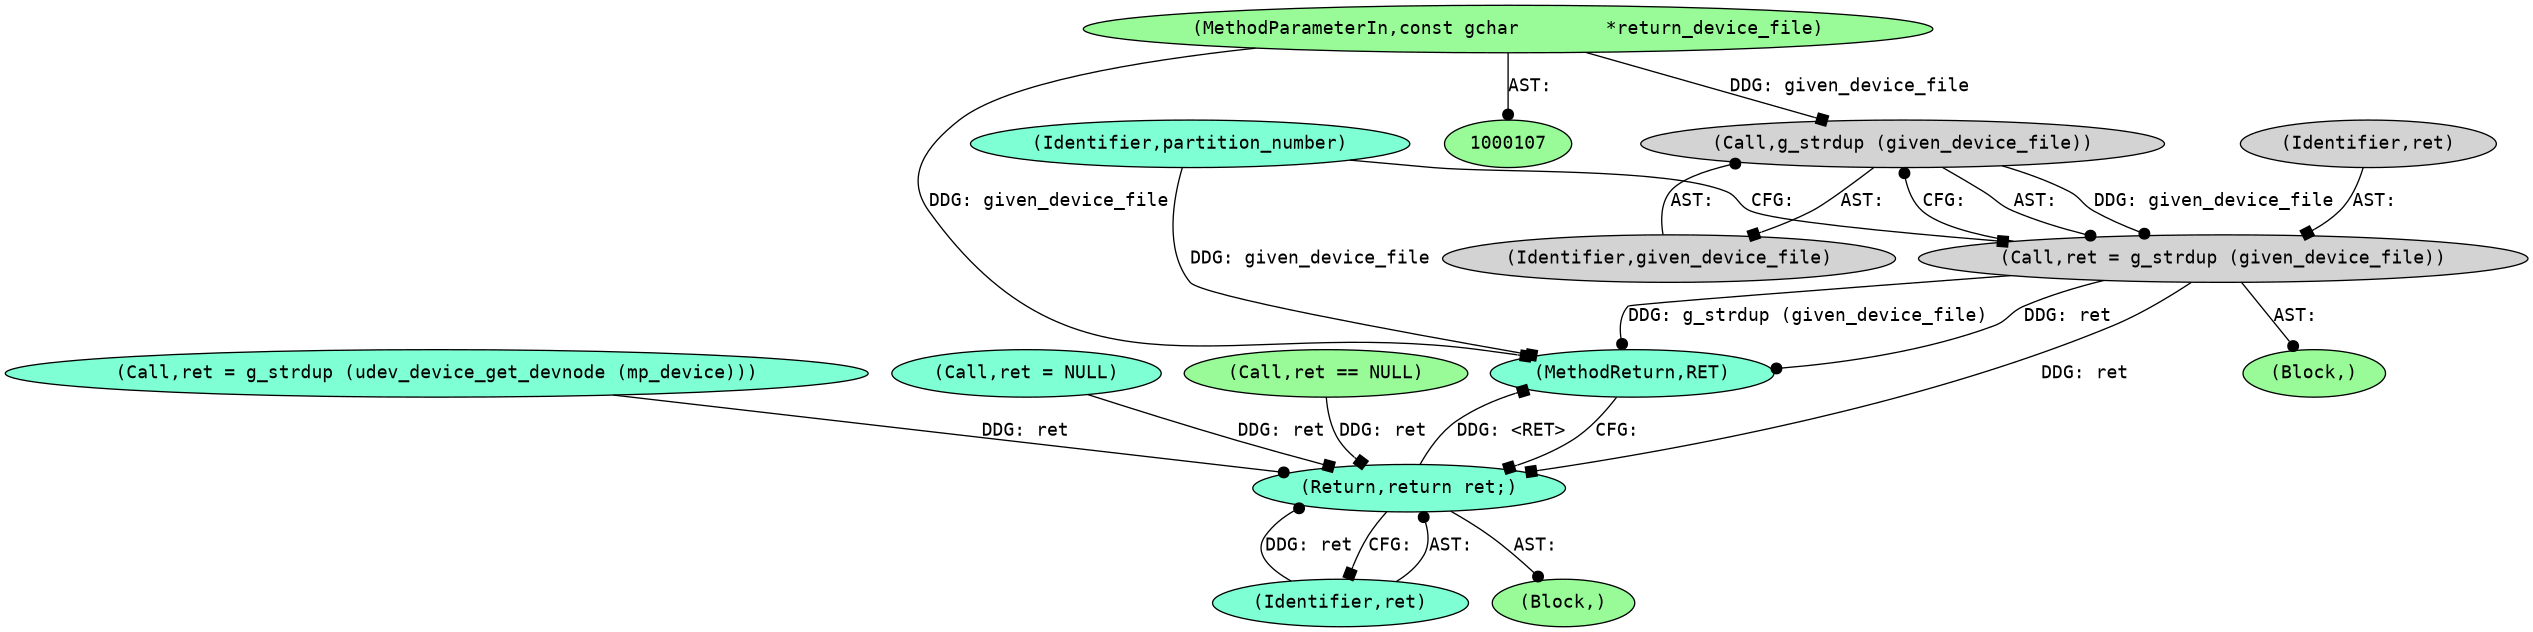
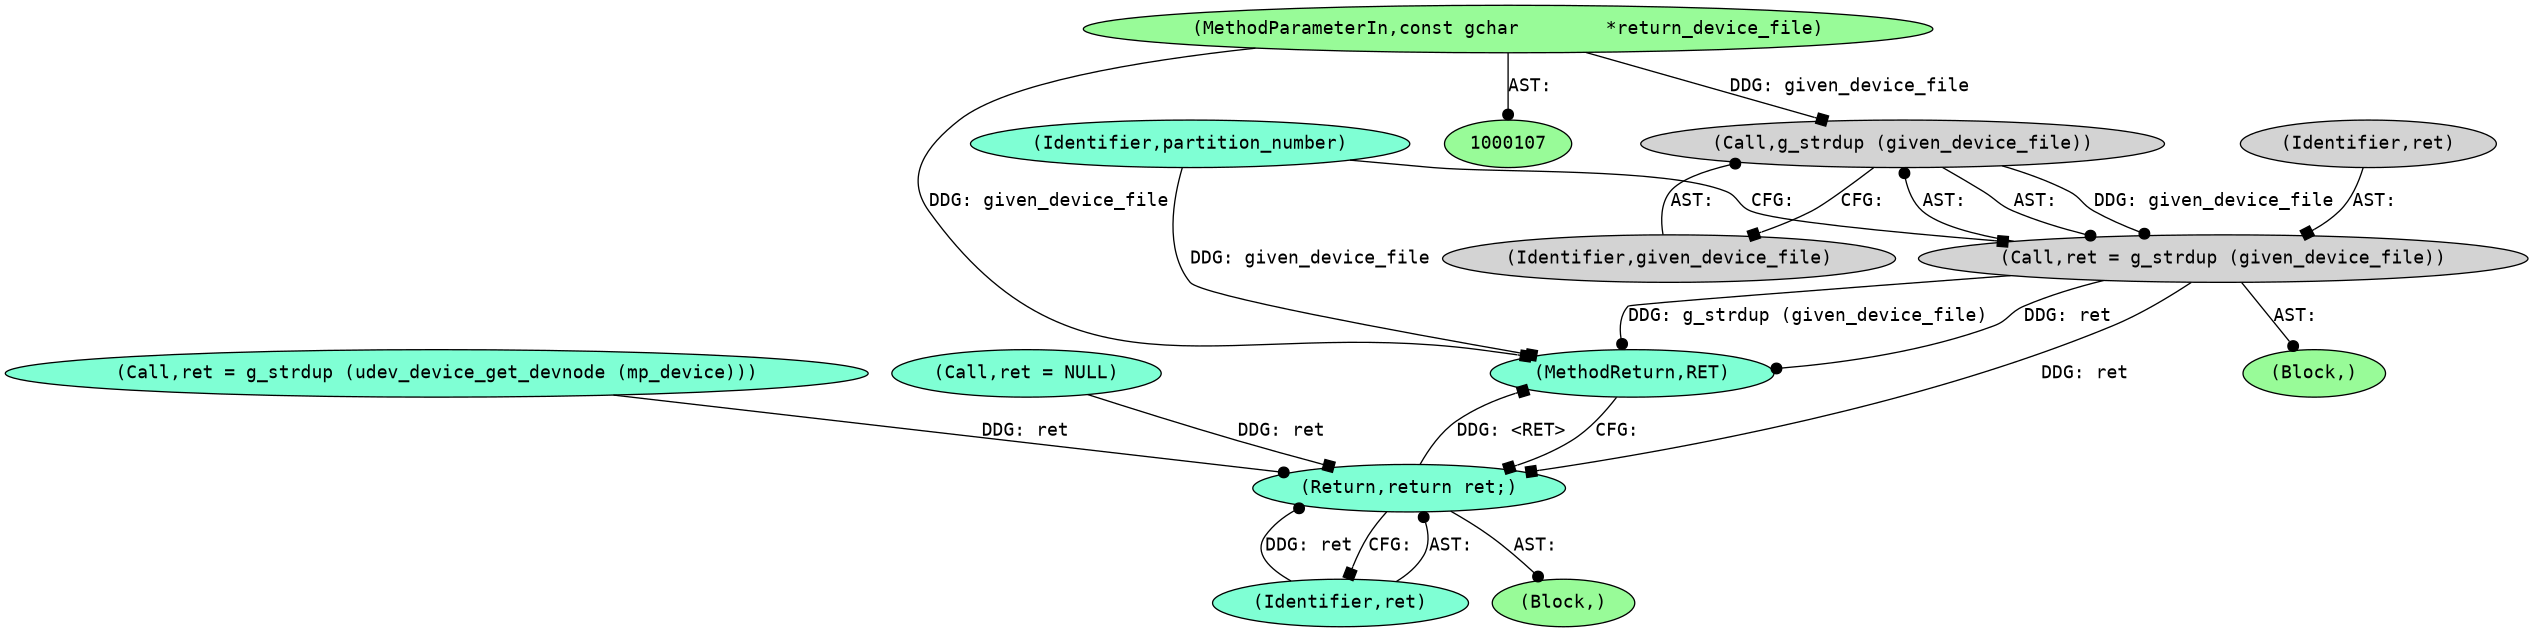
  digraph {
    fontname="DejaVu Sans Mono"
    node [fillcolor=aquamarine fontname="DejaVu Sans Mono" style=filled]
    edge [arrowhead=dot fontname="DejaVu Sans Mono"]
    n1 [fillcolor=lightgrey label="(Call,g_strdup (given_device_file))"]
    n2 [fillcolor=lightgrey label="(Call,ret = g_strdup (given_device_file))"]
    n3 [fillcolor=lightgrey label="(Identifier,given_device_file)"]
    n4 [label="(MethodReturn,RET)"]
    n5 [label="(Return,return ret;)"]
    n6 [fillcolor=palegreen label="(Block,)"]
    n7 [fillcolor=palegreen label="(MethodParameterIn,const gchar        *return_device_file)"]
    1000107 [fillcolor=palegreen]
    n9 [label="(Identifier,ret)"]
    n10 [fillcolor=palegreen label="(Block,)"]
    n11 [fillcolor=lightgrey label="(Identifier,ret)"]
    n12 [label="(Call,ret = g_strdup (udev_device_get_devnode (mp_device)))"]
    n13 [label="(Call,ret = NULL)"]
    n14 [label="(Identifier,partition_number)"]
-   n15 [fillcolor=palegreen label="(Call,ret == NULL)"]
    n1 -> n2 [label="AST: "]
    n1 -> n2 [label="DDG: given_device_file"]
-   n1 -> n3 [arrowhead=box label="AST: "]
-   n2 -> n1 [label="CFG: "]
+   n1 -> n3 [arrowhead=box label="CFG: "]
+   n2 -> n1 [label="AST: "]
    n2 -> n4 [label="DDG: ret"]
    n2 -> n4 [label="DDG: g_strdup (given_device_file)"]
    n2 -> n5 [arrowhead=box label="DDG: ret"]
    n2 -> n6 [label="AST: "]
    n3 -> n1 [label="AST: "]
    n4 -> n5 [arrowhead=box label="CFG: "]
    n5 -> n4 [arrowhead=box label="DDG: <RET>"]
    n5 -> n9 [arrowhead=box label="CFG: "]
    n5 -> n10 [label="AST: "]
    n7 -> n1 [arrowhead=box label="DDG: given_device_file"]
    n7 -> n4 [arrowhead=box label="DDG: given_device_file"]
    n7 -> 1000107 [label="AST: "]
    n9 -> n5 [label="AST: "]
    n9 -> n5 [label="DDG: ret"]
    n11 -> n2 [arrowhead=box label="AST: "]
    n12 -> n5 [label="DDG: ret"]
    n13 -> n5 [arrowhead=box label="DDG: ret"]
    n14 -> n2 [arrowhead=box label="CFG: "]
    n14 -> n4 [arrowhead=box label="DDG: given_device_file"]
-   n15 -> n5 [arrowhead=box label="DDG: ret"]
  }
